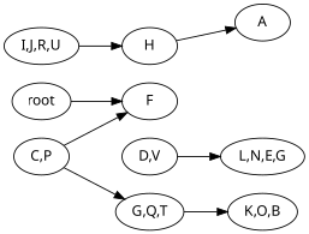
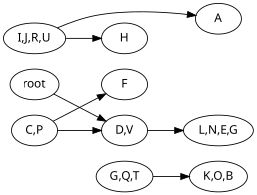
  strict digraph {
    fontname="Noto Sans"
    rankdir=LR
    node [fontname="Noto Sans"]
    edge [fontname="Noto Sans"]
    n1 [label=root]
    n2 [label="D,V"]
    n3 [label="L,N,E,G"]
    n4 [label="C,P"]
    n5 [label=F]
    n6 [label="G,Q,T"]
    n7 [label="K,O,B"]
    n8 [label="I,J,R,U"]
    n9 [label=A]
    n10 [label=H]
-   n1 -> n5
+   n1 -> n2
    n2 -> n3
    n4 -> n5
-   n4 -> n6
+   n4 -> n2
    n6 -> n7
-   n10 -> n9
+   n8 -> n9
    n8 -> n10
  }
